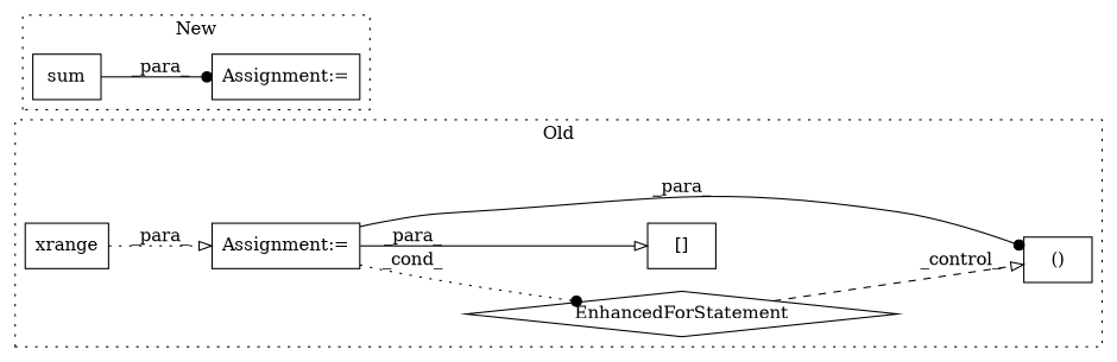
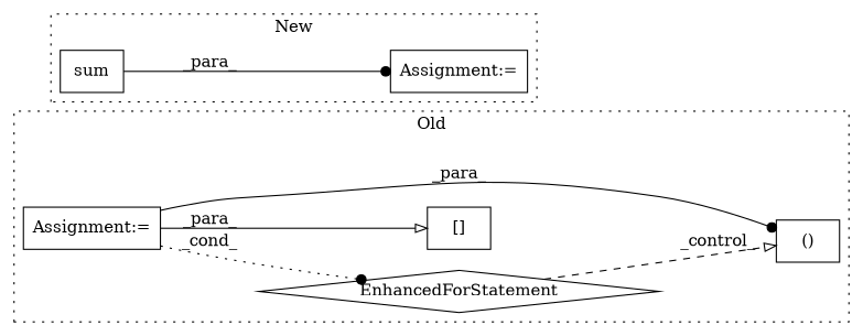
  digraph {
    rankdir=LR
    node [a=32 l="53,2" s="1292,1365" shape=box]
    edge [style=solid arrowhead=onormal]
-   n1 [l="7,1" label=xrange s="1353,1364"]
    n2 [a=70 label=EnhancedForStatement shape=diamond]
    n3 [a=2 l="22,2" label="[]" s="1693,1730"]
    n4 [a=7 label="Assignment:="]
    n5 [a=106 l=15 label="()" s=1515]
    n6 [l="4,1" label=sum s="1298,1347"]
    n7 [a=7 l=2 label="Assignment:=" s=1296]
    subgraph cluster_1 {
      label=Old
      style=dotted
-     n1
      n2
      n3
      n4
      n5
    }
    subgraph cluster_2 {
      label=New
      style=dotted
      n6
      n7
    }
-   n1 -> n4 [label=_para_ style=dotted]
    n2 -> n5 [label=_control_ style=dashed]
    n4 -> n2 [label=_cond_ style=dotted arrowhead=dot]
    n4 -> n3 [label=_para_]
    n4 -> n5 [label=_para_ arrowhead=dot]
    n6 -> n7 [label=_para_ arrowhead=dot]
  }
